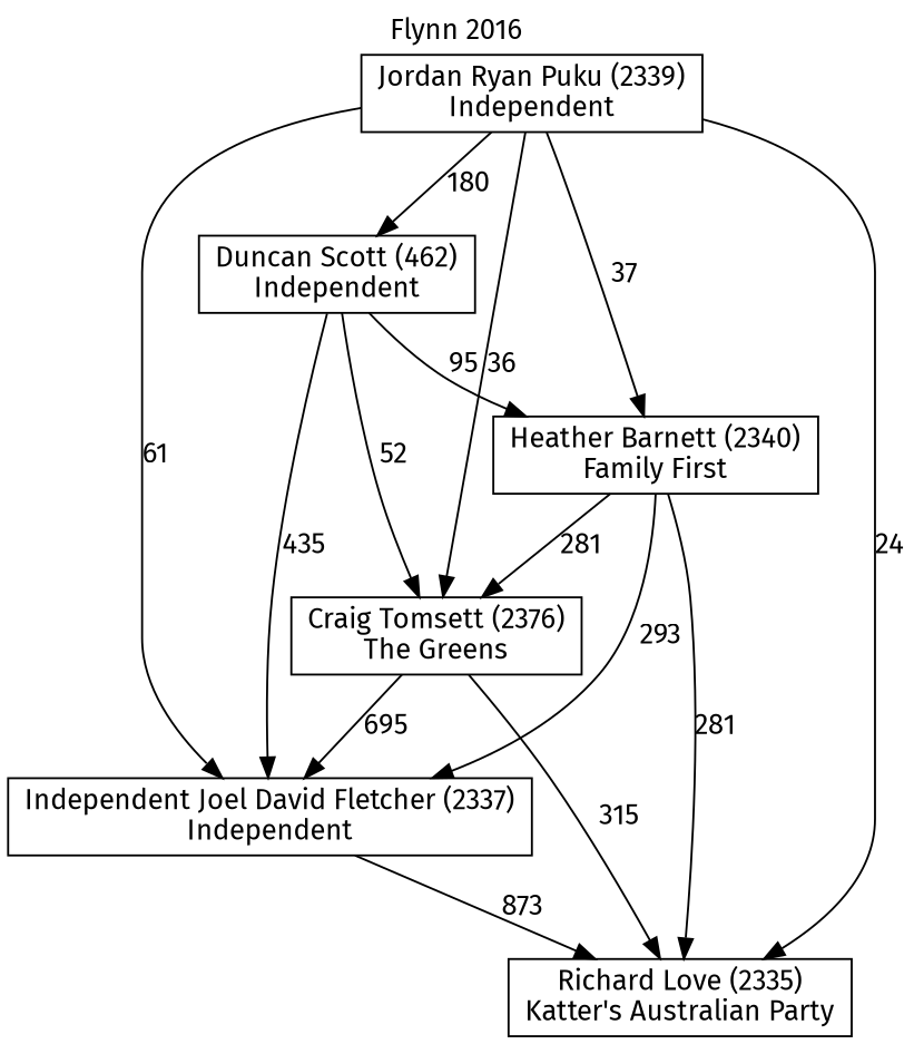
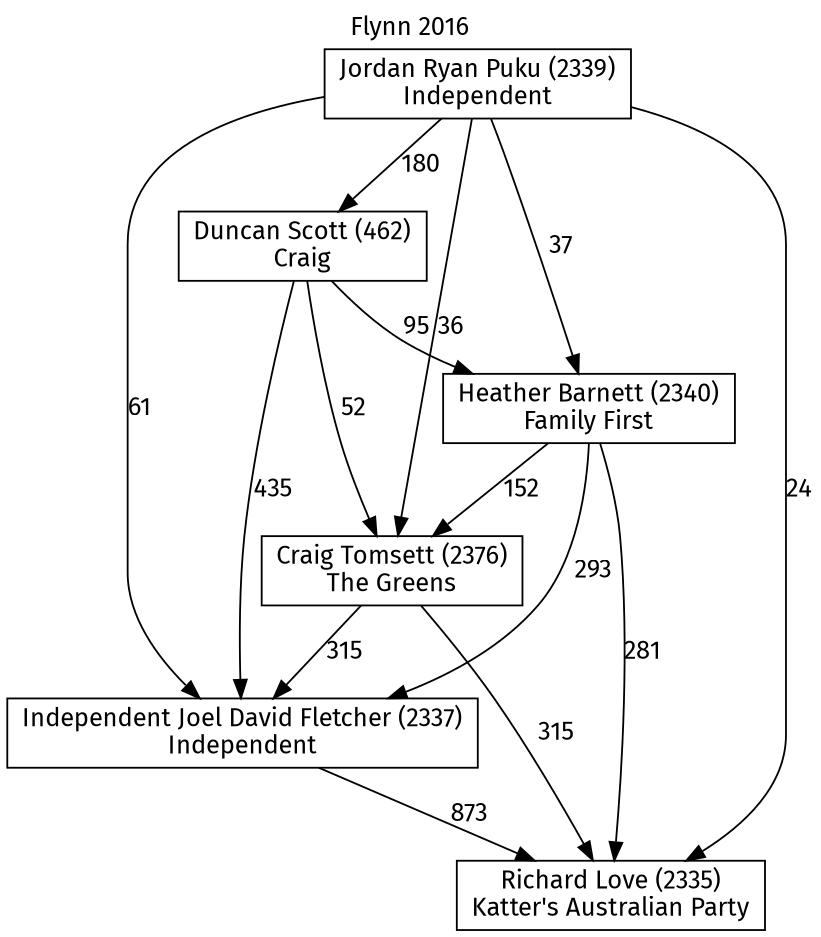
  digraph {
    fontname="Fira Sans"
    label="Flynn 2016"
    labelloc=t
    mclimit=10
    node [fontname="Fira Sans" shape=box]
    edge [fontname="Fira Sans"]
    n1 [label="Richard Love (2335)\nKatter's Australian Party"]
    n2 [label="Independent Joel David Fletcher (2337)\nIndependent"]
    n3 [label="Craig Tomsett (2376)\nThe Greens"]
    n4 [label="Heather Barnett (2340)\nFamily First"]
-   n5 [label="Duncan Scott (462)\nIndependent"]
+   n5 [label="Duncan Scott (462)\nCraig"]
    n6 [label="Jordan Ryan Puku (2339)\nIndependent"]
    n2 -> n1 [label=873]
    n3 -> n1 [label=315]
-   n3 -> n2 [label=695]
+   n3 -> n2 [label=315]
    n4 -> n1 [label=281]
    n4 -> n2 [label=293]
-   n4 -> n3 [label=281]
+   n4 -> n3 [label=152]
    n5 -> n2 [label=435]
    n5 -> n3 [label=52]
    n5 -> n4 [label=95]
    n6 -> n1 [label=24]
    n6 -> n2 [label=61]
    n6 -> n3 [label=36]
    n6 -> n4 [label=37]
    n6 -> n5 [label=180]
  }
